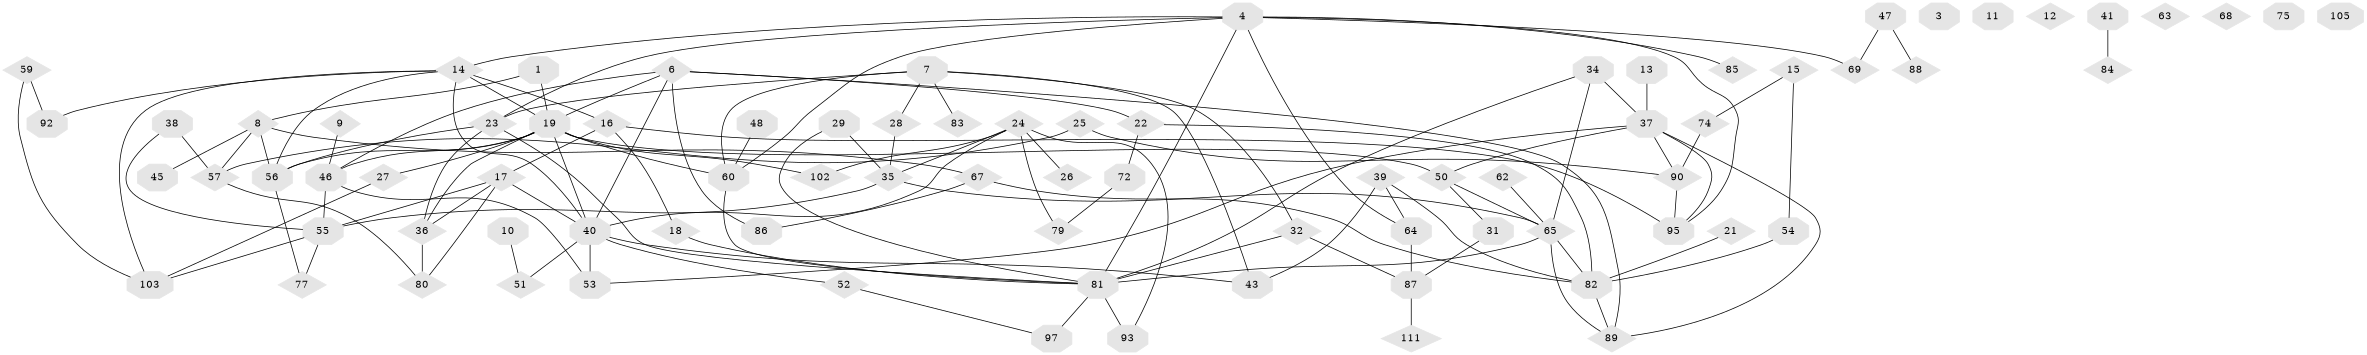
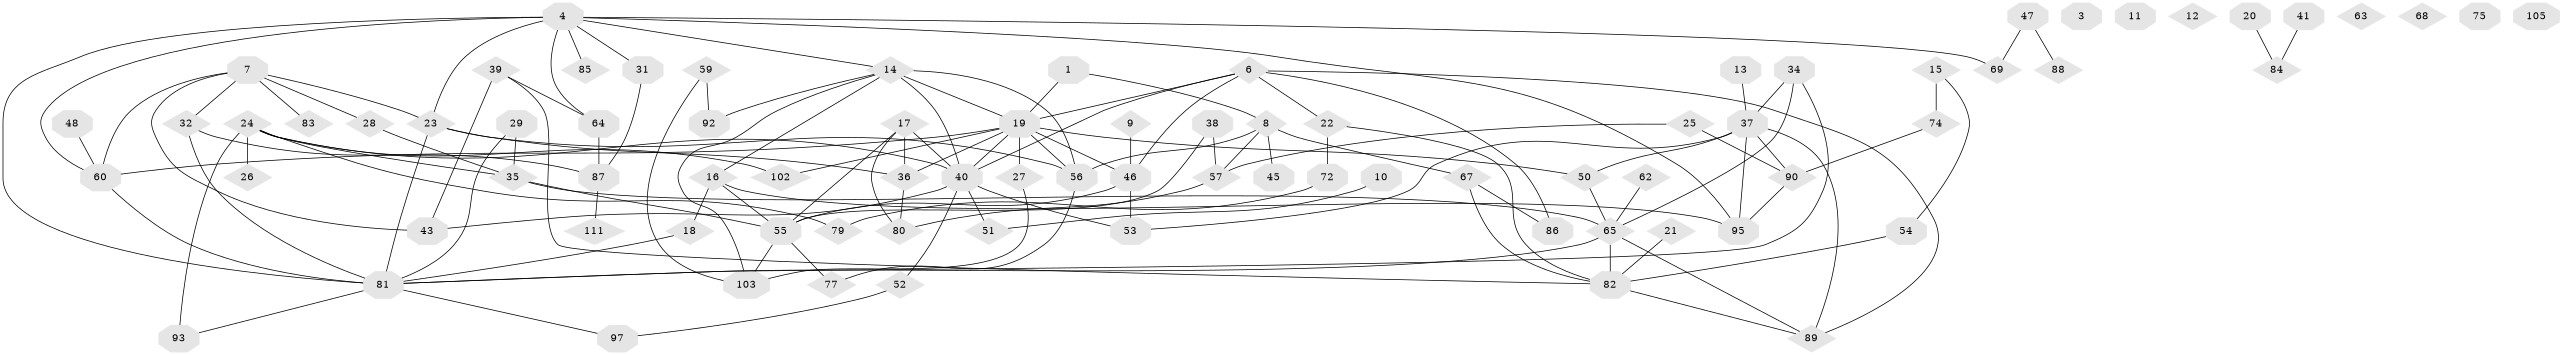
  graph {
    node [color=gray90 shape=diamond style=filled]
    1 [shape=octagon super="+2"]
    8 [super="+71+99"]
    19 [shape=octagon super="+58"]
    45 [shape=octagon]
    56 [shape=octagon]
    57
    67
    60 [shape=octagon super="+78"]
    40 [shape=octagon super="+66+117+104"]
    46 [shape=octagon]
    36
    27
    50
    n14 [label=102]
    3 [shape=octagon]
    4 [shape=octagon super="+5+110"]
    14
    23 [super="+42"]
    31 [shape=octagon]
    64 [shape=octagon]
    69
    81 [shape=octagon super="+98+91"]
    85
    95 [shape=octagon]
    16 [super="+100"]
    92 [shape=octagon]
    103 [shape=octagon super="+113"]
    87 [shape=octagon]
    93 [shape=octagon]
    97 [shape=octagon]
    6 [super="+114+101"]
    22 [super="+30"]
    86 [shape=octagon]
    89
    82 [shape=octagon]
    72 [shape=octagon]
    43 [shape=octagon]
    51
    53 [shape=octagon]
    52
    55 [shape=octagon]
    7 [shape=octagon super="+118+76"]
    28
    32 [super="+107"]
    83
    35
    77
    80
    9 [super="+44"]
    10 [shape=octagon]
    11 [shape=octagon]
    12 [super="+49"]
    37 [shape=octagon super="+94+106"]
    90
    13 [shape=octagon]
    17 [super="+73"]
    18
    54 [shape=octagon]
    15
    74
    65
+   20 [shape=octagon]
    84
    21
    79
    24 [super="+119"]
    26
    25
    29 [shape=octagon]
    111
    34 [shape=octagon]
    38 [shape=octagon]
    39
    41 [shape=octagon super="+96"]
    47 [shape=octagon]
    88
    48 [shape=octagon]
    59
    62
    63
    68
    75 [shape=octagon]
    105 [shape=octagon]
    1 -- 8
    1 -- 19
    8 -- 45
    8 -- 56
    8 -- 57
    8 -- 67
    19 -- 56
    19 -- 60
    19 -- 40
    19 -- 46
    19 -- 36
    19 -- 27 [weight=2]
    19 -- 50
    19 -- n14
    56 -- 77
    57 -- 80
    67 -- 86
    67 -- 82
    60 -- 81
    40 -- 43
    40 -- 51
    40 -- 53
    40 -- 52
    46 -- 53
    46 -- 55
    36 -- 80
    27 -- 103
    50 -- 65
    4 -- 60
    4 -- 14
    4 -- 23
-   50 -- 31
+   4 -- 31
    4 -- 64
    4 -- 69
    4 -- 81 [weight=2]
    4 -- 85
    4 -- 95
    14 -- 19 [weight=2]
    14 -- 56
    14 -- 40
    14 -- 16
    14 -- 92
    14 -- 103
    23 -- 56
    23 -- 36
    23 -- 81
    31 -- 87
    64 -- 87
    81 -- 93
    81 -- 97
    16 -- 95
-   16 -- 17
+   16 -- 55
    16 -- 18
    87 -- 111
    6 -- 19
    6 -- 40
    6 -- 46
    6 -- 22
    6 -- 86
    6 -- 89
    22 -- 82
    22 -- 72
    82 -- 89
    72 -- 79
    52 -- 97
    55 -- 103
    55 -- 77
    7 -- 60
    7 -- 23
    7 -- 43
    7 -- 28
    7 -- 32
    7 -- 83
    28 -- 35
    32 -- 81
    32 -- 87
    35 -- 55
    35 -- 65
    9 -- 46
    10 -- 51
    37 -- 50
    37 -- 95
    37 -- 89
    37 -- 53
    37 -- 90
    90 -- 95
    13 -- 37
    17 -- 40 [weight=2]
    17 -- 36
    17 -- 55
    17 -- 80
    18 -- 81
    54 -- 82
    15 -- 54
    15 -- 74
    74 -- 90
    65 -- 81
    65 -- 89
    65 -- 82
+   20 -- 84
    21 -- 82
    24 -- 40
    24 -- n14
    24 -- 93
    24 -- 35
    24 -- 79
    24 -- 26
    25 -- 57
    25 -- 90
    29 -- 81
    29 -- 35
    34 -- 81
    34 -- 37
    34 -- 65
    38 -- 57
    38 -- 55
    39 -- 64
    39 -- 82
    39 -- 43
    41 -- 84
    47 -- 69
    47 -- 88
    48 -- 60
    59 -- 92
    59 -- 103
    62 -- 65
  }
